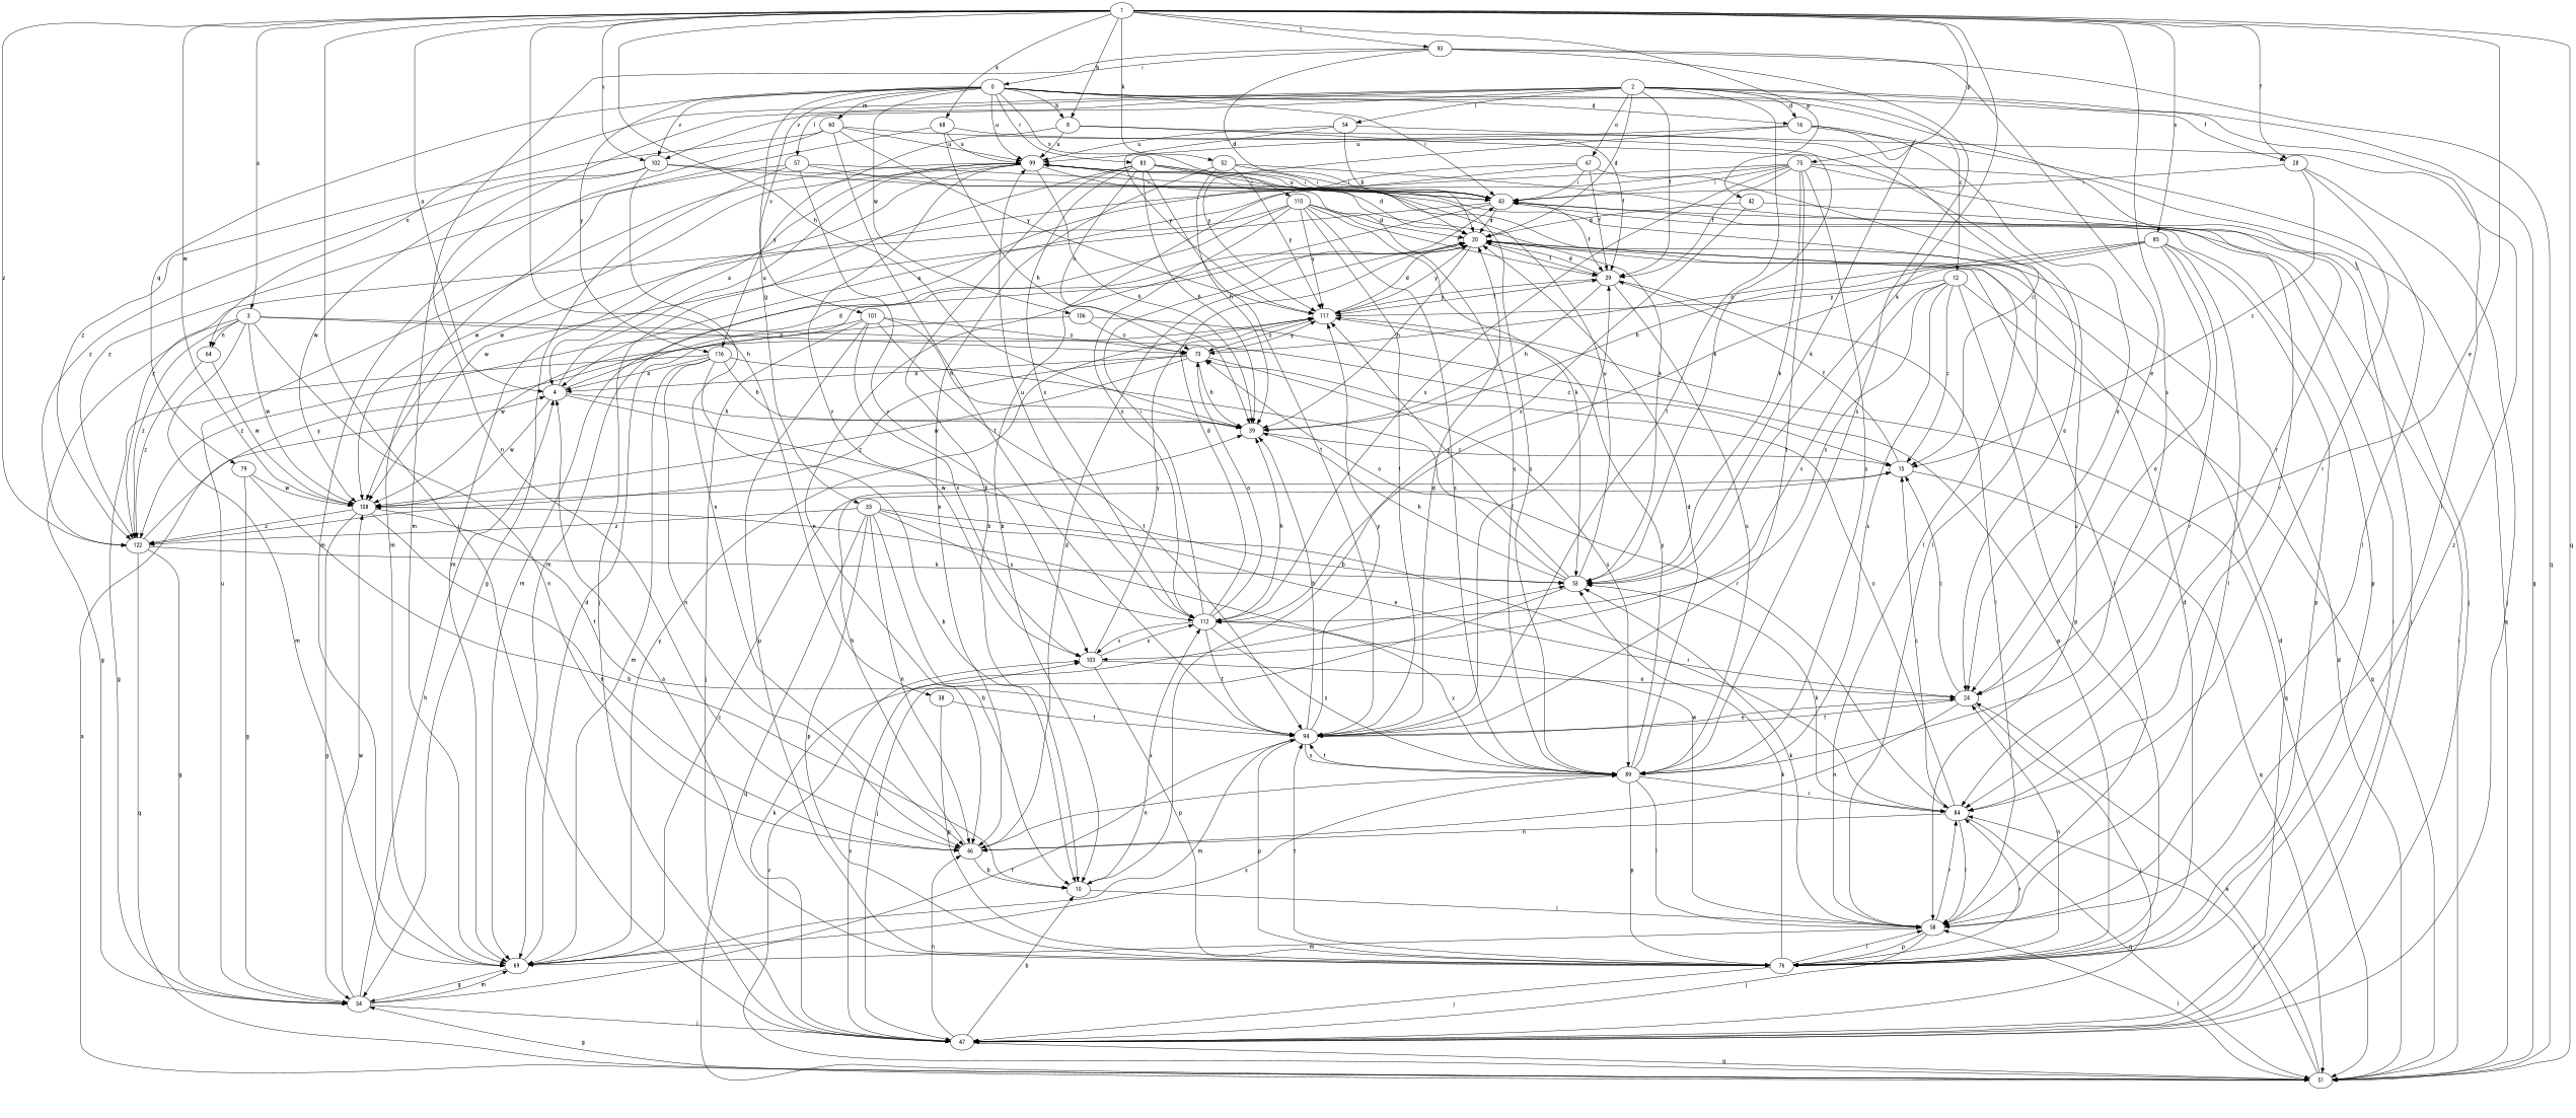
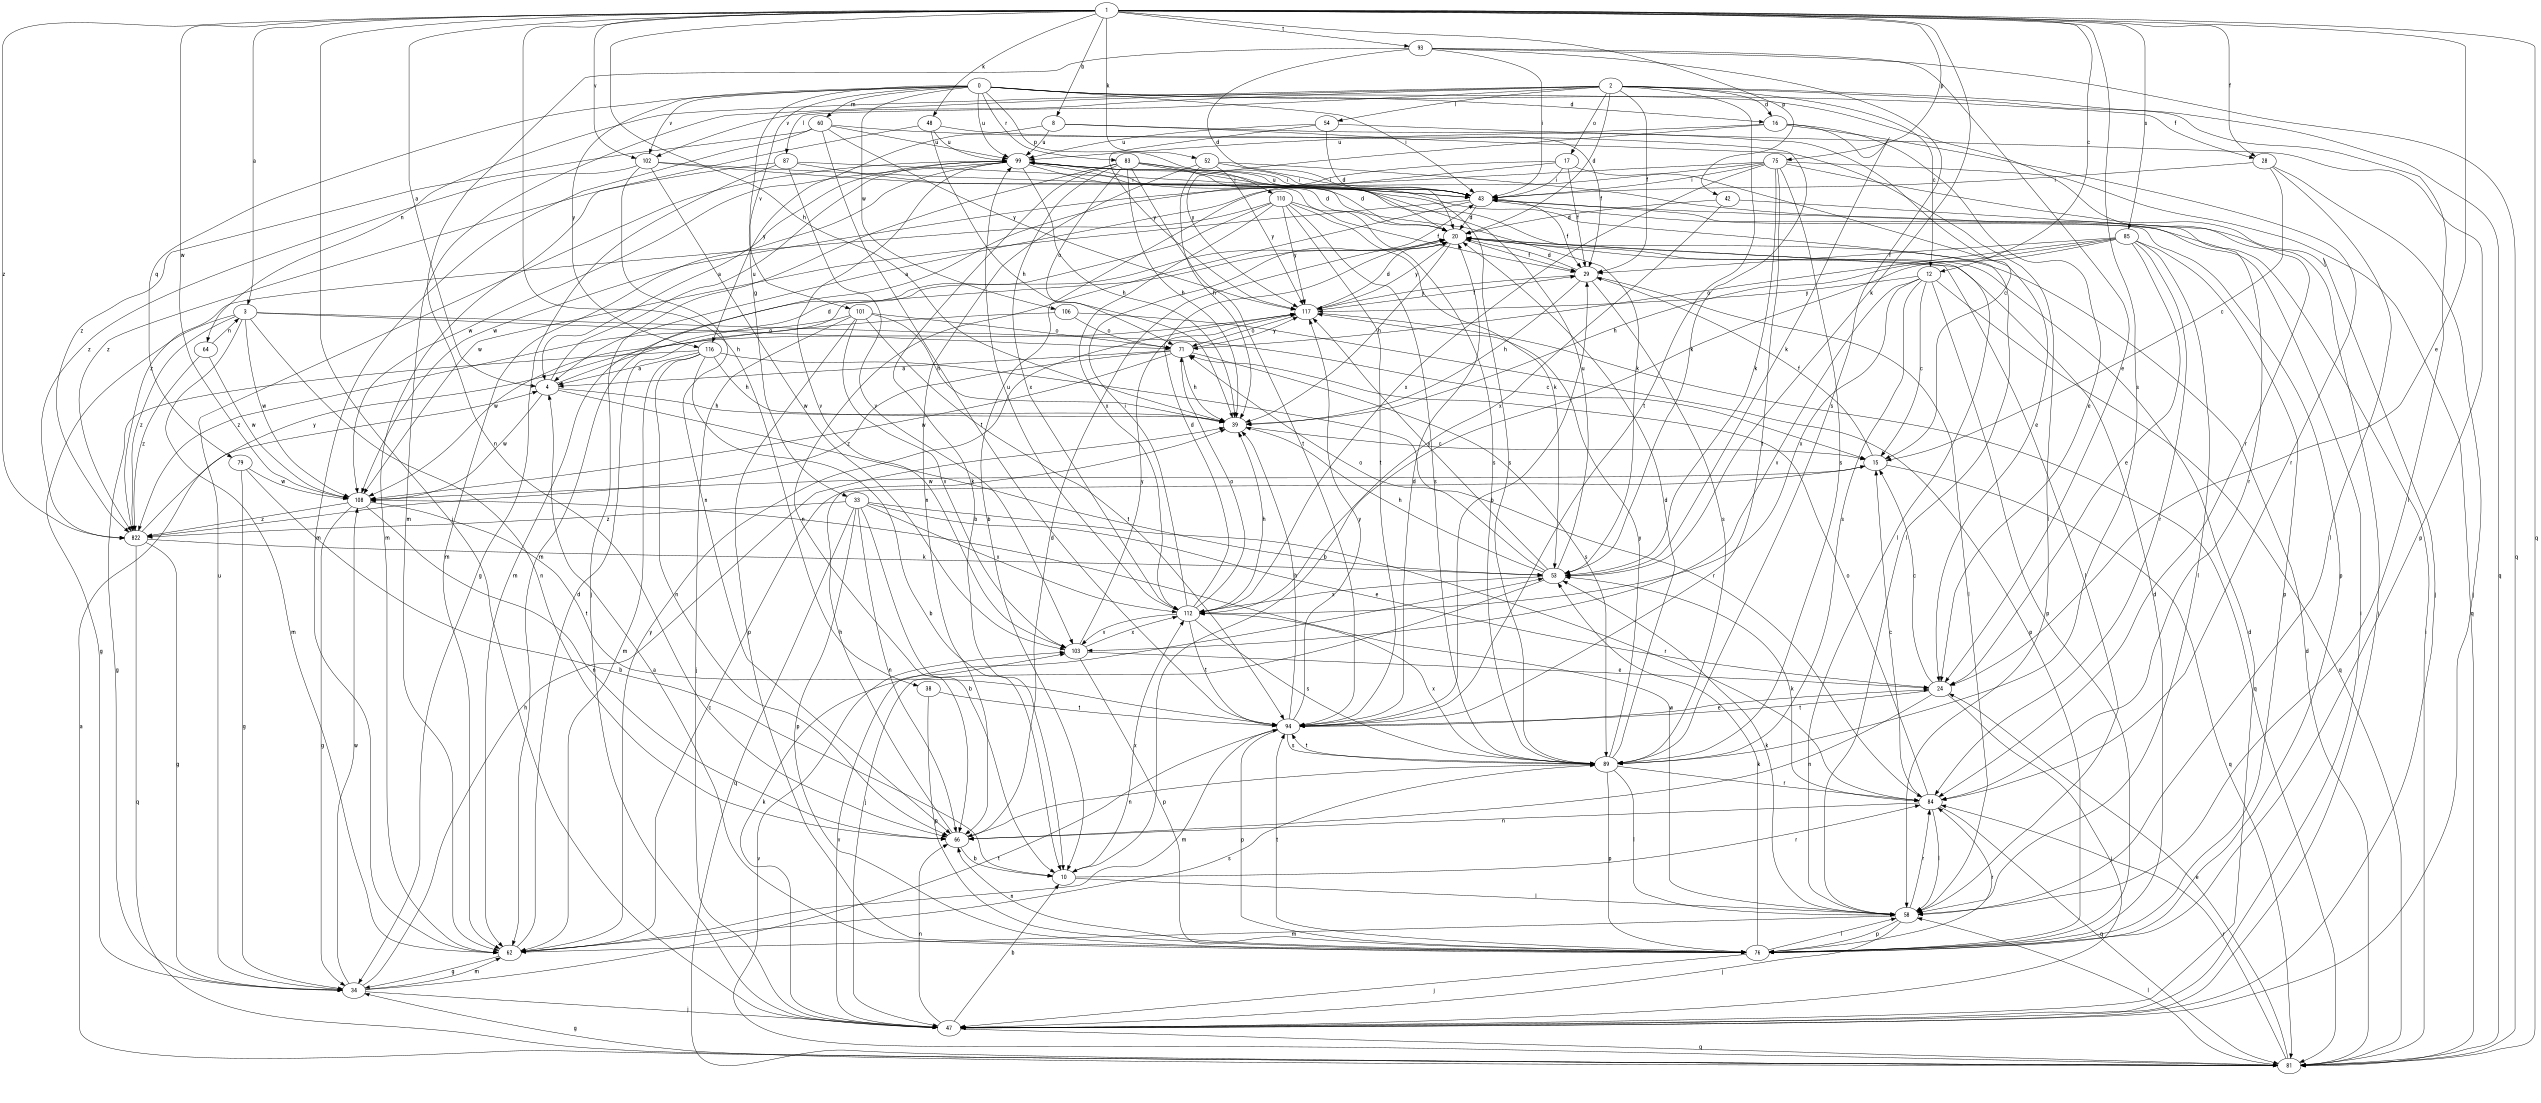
  strict digraph {
    fontname="Roboto Condensed"
    node [fontname="Roboto Condensed"]
    edge [fontname="Roboto Condensed"]
    0
    8
    16
    28
    33
    43
    60
    79
    83
    84
    99
    101
    102
    106
    110
    116
    29
    15
    24
    53
    117
    47
    58
-   81 [label=51]
-   122
+   81
+   122 [label=822]
    66
    10
    112
    76
    108
    20
-   62 [label=69]
+   62
    94
    34
    39
    89
-   71 [label=73]
+   71
    4
    103
    1
    3
    12
    38
-   48 [label=68]
+   48
    52
    n46 [label=42]
    75
    85
    93
    64
    2
    54
-   57
-   67
-   0 -> 8 [label=b]
+   57 [label=87]
+   67 [label=17]
    0 -> 16 [label=d]
    0 -> 28 [label=f]
    0 -> 33 [label=g]
    0 -> 43 [label=i]
    0 -> 60 [label=m]
    0 -> 79 [label=q]
    0 -> 83 [label=r]
    0 -> 84 [label=r]
    0 -> 99 [label=u]
    0 -> 101 [label=v]
    0 -> 102 [label=v]
    0 -> 106 [label=w]
-   0 -> 110 [label=x]
+   0 -> 110 [label=p]
    0 -> 116 [label=y]
    8 -> 99 [label=u]
    8 -> 116 [label=y]
    8 -> 29 [label=f]
    8 -> 15 [label=c]
    16 -> 84 [label=r]
    16 -> 99 [label=u]
    16 -> 24 [label=e]
    16 -> 53 [label=k]
    16 -> 117 [label=y]
    28 -> 43 [label=i]
    28 -> 15 [label=c]
    28 -> 47 [label=j]
    28 -> 58 [label=l]
    33 -> 84 [label=r]
    33 -> 24 [label=e]
    33 -> 81 [label=q]
    33 -> 122 [label=z]
    33 -> 66 [label=n]
    33 -> 10 [label=b]
    33 -> 112 [label=x]
    33 -> 76 [label=p]
    43 -> 99 [label=u]
    43 -> 29 [label=f]
    43 -> 66 [label=n]
    43 -> 76 [label=p]
    43 -> 108 [label=w]
    43 -> 20 [label=d]
    60 -> 99 [label=u]
    60 -> 117 [label=y]
-   60 -> 58 [label=u]
+   60 -> 58 [label=l]
    60 -> 122 [label=z]
    60 -> 62 [label=m]
    60 -> 94 [label=t]
    79 -> 10 [label=b]
    79 -> 108 [label=w]
    79 -> 34 [label=g]
    83 -> 43 [label=i]
    83 -> 47 [label=j]
    83 -> 10 [label=b]
    83 -> 112 [label=x]
    83 -> 20 [label=d]
    83 -> 94 [label=t]
    83 -> 39 [label=h]
    83 -> 89 [label=s]
    83 -> 71 [label=o]
    84 -> 15 [label=c]
    84 -> 53 [label=k]
    84 -> 58 [label=l]
    84 -> 81 [label=q]
    84 -> 66 [label=n]
    84 -> 71 [label=o]
    99 -> 43 [label=i]
    99 -> 58 [label=l]
    99 -> 108 [label=w]
    99 -> 62 [label=m]
    99 -> 39 [label=h]
    99 -> 89 [label=s]
    99 -> 4 [label=a]
    99 -> 103 [label=v]
    101 -> 47 [label=j]
    101 -> 122 [label=z]
    101 -> 76 [label=p]
    101 -> 94 [label=t]
    101 -> 39 [label=h]
    101 -> 71 [label=o]
    101 -> 103 [label=v]
    102 -> 43 [label=i]
    102 -> 58 [label=l]
    102 -> 122 [label=z]
    102 -> 66 [label=n]
-   102 -> 108 [label=w]
+   102 -> 103 [label=w]
    106 -> 76 [label=p]
    106 -> 108 [label=w]
    106 -> 71 [label=o]
    110 -> 29 [label=f]
    110 -> 53 [label=k]
    110 -> 117 [label=y]
    110 -> 122 [label=z]
    110 -> 112 [label=x]
-   110 -> 20 [label=d]
+   99 -> 20 [label=d]
    110 -> 62 [label=m]
    110 -> 94 [label=t]
    110 -> 89 [label=s]
    116 -> 84 [label=r]
    116 -> 66 [label=n]
    116 -> 10 [label=b]
    116 -> 62 [label=m]
    116 -> 34 [label=g]
    116 -> 39 [label=h]
    116 -> 4 [label=a]
    29 -> 117 [label=y]
    29 -> 58 [label=l]
    29 -> 20 [label=d]
    29 -> 39 [label=h]
    29 -> 89 [label=s]
    15 -> 29 [label=f]
    15 -> 81 [label=q]
    15 -> 108 [label=w]
    24 -> 15 [label=c]
    24 -> 47 [label=j]
    24 -> 66 [label=n]
    24 -> 94 [label=t]
    53 -> 99 [label=u]
    53 -> 117 [label=y]
    53 -> 47 [label=j]
+   53 -> 112 [label=x]
    53 -> 39 [label=h]
    53 -> 71 [label=o]
    117 -> 29 [label=f]
    117 -> 81 [label=q]
    117 -> 20 [label=d]
    117 -> 71 [label=o]
    47 -> 43 [label=i]
    47 -> 53 [label=k]
    47 -> 81 [label=q]
    47 -> 66 [label=n]
    47 -> 10 [label=b]
    47 -> 20 [label=d]
    47 -> 103 [label=v]
    58 -> 84 [label=r]
    58 -> 53 [label=k]
    58 -> 47 [label=j]
    58 -> 76 [label=p]
    58 -> 108 [label=w]
    58 -> 62 [label=m]
    81 -> 43 [label=i]
    81 -> 84 [label=r]
    81 -> 24 [label=e]
    81 -> 58 [label=l]
    81 -> 20 [label=d]
    81 -> 34 [label=g]
    81 -> 4 [label=a]
    81 -> 103 [label=v]
    122 -> 53 [label=k]
    122 -> 117 [label=y]
    122 -> 81 [label=q]
    122 -> 34 [label=g]
    66 -> 10 [label=b]
    66 -> 20 [label=d]
    66 -> 39 [label=h]
+   10 -> 84 [label=r]
    10 -> 58 [label=l]
    10 -> 112 [label=x]
    112 -> 43 [label=i]
    112 -> 99 [label=u]
    112 -> 20 [label=d]
    112 -> 94 [label=t]
    112 -> 39 [label=h]
    112 -> 89 [label=s]
    112 -> 71 [label=o]
    112 -> 103 [label=v]
    76 -> 84 [label=r]
    76 -> 53 [label=k]
    76 -> 47 [label=j]
    76 -> 58 [label=l]
-   76 -> 24 [label=n]
+   76 -> 66 [label=n]
    76 -> 20 [label=d]
    76 -> 94 [label=t]
    76 -> 4 [label=a]
    108 -> 122 [label=z]
    108 -> 66 [label=n]
    108 -> 94 [label=t]
    108 -> 34 [label=g]
    20 -> 29 [label=f]
    20 -> 117 [label=y]
    20 -> 58 [label=l]
    20 -> 39 [label=h]
    62 -> 15 [label=c]
    62 -> 117 [label=y]
    62 -> 20 [label=d]
    62 -> 34 [label=g]
    62 -> 89 [label=s]
-   94 -> 29 [label=f]
+   94 -> 29 [label=b]
    94 -> 24 [label=e]
    94 -> 117 [label=y]
    94 -> 76 [label=p]
    94 -> 20 [label=d]
    94 -> 62 [label=m]
    94 -> 39 [label=h]
    94 -> 89 [label=s]
    34 -> 99 [label=u]
    34 -> 47 [label=j]
    34 -> 108 [label=w]
    34 -> 62 [label=m]
    34 -> 94 [label=t]
-   34 -> 4 [label=h]
+   34 -> 39 [label=h]
    39 -> 15 [label=c]
    89 -> 84 [label=r]
    89 -> 117 [label=y]
    89 -> 58 [label=l]
    89 -> 66 [label=n]
    89 -> 112 [label=x]
    89 -> 76 [label=p]
    89 -> 20 [label=d]
    89 -> 94 [label=t]
    71 -> 117 [label=y]
    71 -> 122 [label=z]
    71 -> 108 [label=w]
    71 -> 39 [label=h]
    71 -> 89 [label=s]
    71 -> 4 [label=a]
    4 -> 99 [label=u]
    4 -> 53 [label=k]
    4 -> 108 [label=w]
    4 -> 20 [label=d]
    4 -> 39 [label=h]
    103 -> 24 [label=e]
    103 -> 117 [label=y]
    103 -> 112 [label=x]
    103 -> 76 [label=p]
    1 -> 8 [label=b]
    1 -> 28 [label=f]
    1 -> 102 [label=v]
    1 -> 24 [label=e]
    1 -> 53 [label=k]
    1 -> 47 [label=j]
    1 -> 81 [label=q]
    1 -> 122 [label=z]
    1 -> 108 [label=w]
    1 -> 39 [label=h]
    1 -> 89 [label=s]
    1 -> 4 [label=a]
    1 -> 3 [label=a]
+   1 -> 12 [label=c]
    1 -> 38 [label=h]
    1 -> 48 [label=k]
    1 -> 52 [label=k]
    1 -> n46 [label=p]
    1 -> 75 [label=p]
    1 -> 85 [label=s]
    1 -> 93 [label=t]
    3 -> 15 [label=c]
    3 -> 122 [label=z]
    3 -> 66 [label=n]
    3 -> 108 [label=w]
    3 -> 62 [label=m]
    3 -> 34 [label=g]
    3 -> 71 [label=o]
-   3 -> 64 [label=n]
+   64 -> 3 [label=n]
    12 -> 15 [label=c]
    12 -> 117 [label=y]
    12 -> 81 [label=q]
    12 -> 112 [label=x]
    12 -> 76 [label=p]
    12 -> 89 [label=s]
    12 -> 103 [label=v]
    38 -> 76 [label=p]
    38 -> 94 [label=t]
    48 -> 99 [label=u]
    48 -> 53 [label=k]
    48 -> 62 [label=m]
    48 -> 39 [label=h]
    52 -> 43 [label=i]
    52 -> 84 [label=r]
    52 -> 117 [label=y]
    52 -> 66 [label=n]
    52 -> 39 [label=h]
    n46 -> 47 [label=j]
    n46 -> 112 [label=x]
    n46 -> 20 [label=d]
    75 -> 43 [label=i]
    75 -> 53 [label=k]
    75 -> 47 [label=j]
    75 -> 81 [label=q]
    75 -> 112 [label=x]
    75 -> 108 [label=w]
    75 -> 94 [label=t]
    75 -> 89 [label=s]
    75 -> 4 [label=a]
    85 -> 84 [label=r]
-   75 -> 29 [label=f]
+   85 -> 29 [label=f]
    85 -> 24 [label=e]
    85 -> 58 [label=l]
    85 -> 10 [label=b]
    85 -> 76 [label=p]
    85 -> 39 [label=h]
    85 -> 71 [label=o]
-   93 -> 0 [label=i]
+   93 -> 43 [label=i]
    93 -> 24 [label=e]
    93 -> 81 [label=q]
    93 -> 66 [label=n]
    93 -> 20 [label=d]
    93 -> 89 [label=s]
    64 -> 122 [label=z]
    64 -> 108 [label=w]
    2 -> 16 [label=d]
    2 -> 102 [label=v]
    2 -> 29 [label=f]
    2 -> 58 [label=l]
    2 -> 81 [label=q]
    2 -> 20 [label=d]
    2 -> 62 [label=m]
    2 -> 94 [label=t]
    2 -> 12 [label=c]
    2 -> 64 [label=n]
    2 -> 54 [label=l]
    2 -> 57 [label=l]
    2 -> 67 [label=o]
    54 -> 99 [label=u]
    54 -> 117 [label=y]
-   54 -> 76 [label=z]
-   54 -> 20 [label=b]
+   54 -> 76 [label=p]
+   54 -> 20 [label=d]
    57 -> 43 [label=i]
    57 -> 53 [label=k]
    57 -> 122 [label=z]
    57 -> 34 [label=g]
    57 -> 103 [label=v]
    67 -> 43 [label=i]
    67 -> 29 [label=f]
    67 -> 24 [label=e]
    67 -> 10 [label=b]
    67 -> 62 [label=m]
  }
